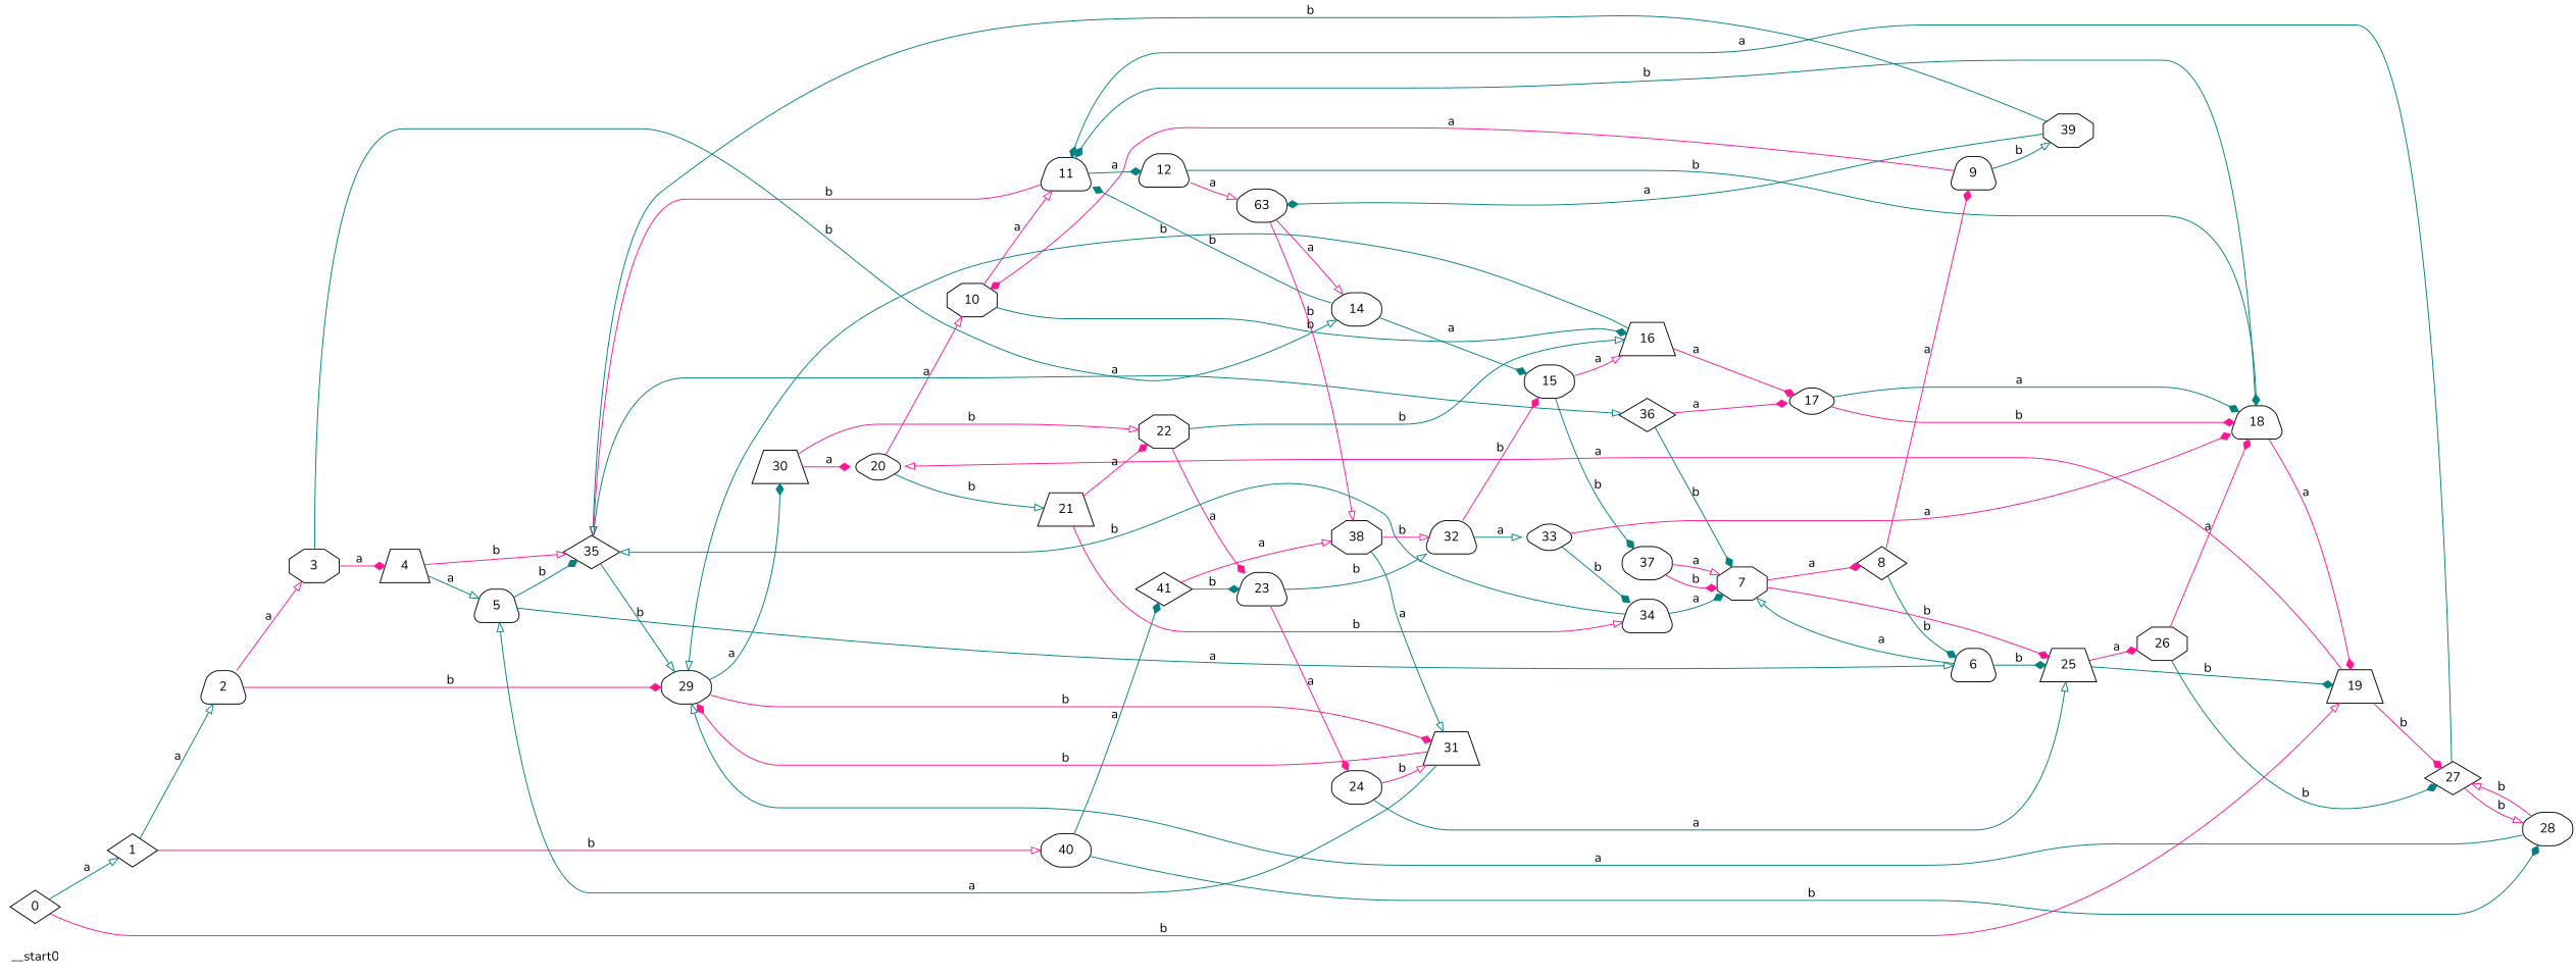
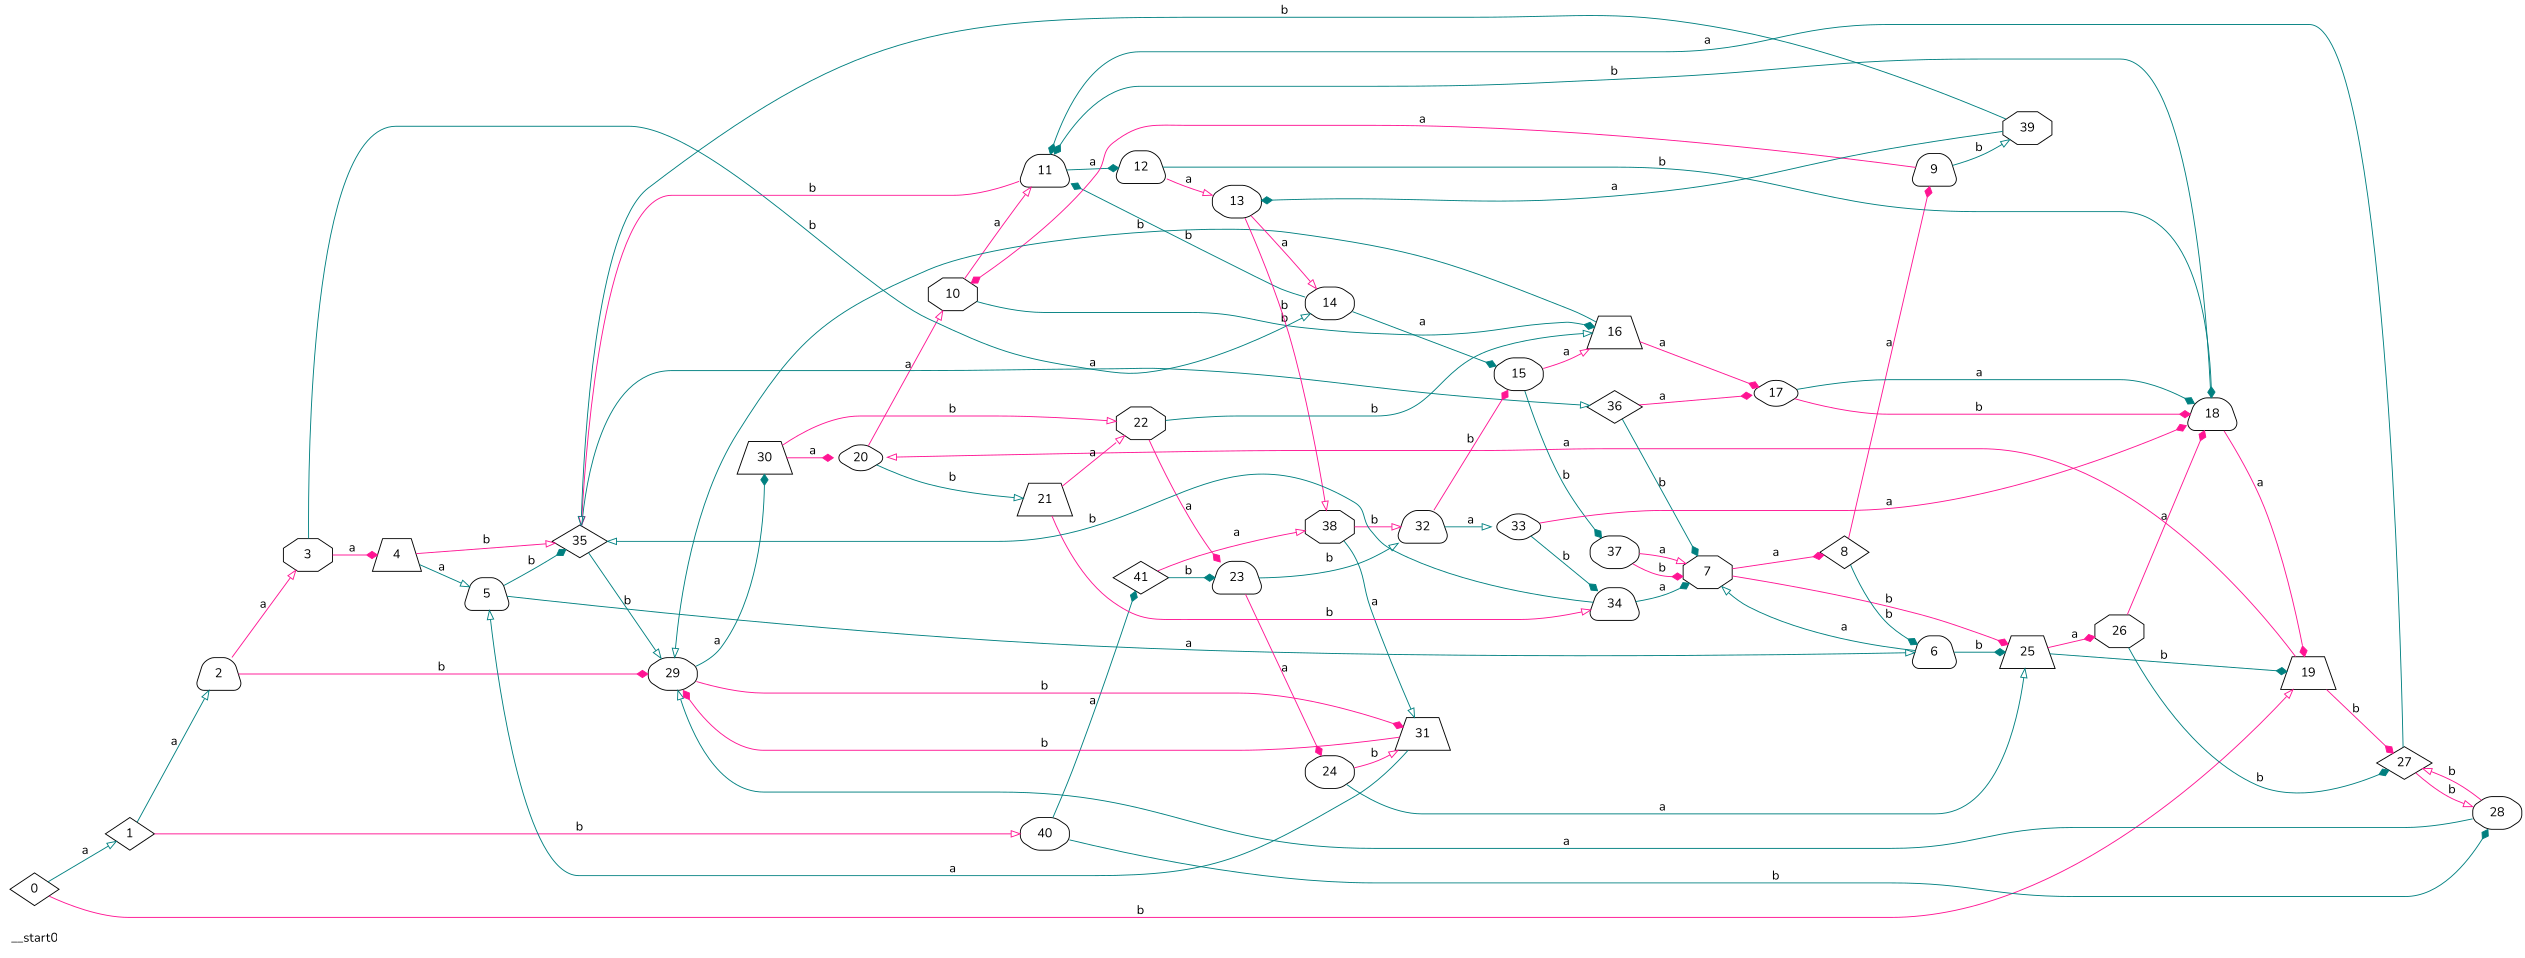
  digraph {
    fontname=Nunito
    rankdir=LR
    node [fontname=Nunito shape=trapezium color=black fillcolor=white style=filled]
    edge [arrowhead=diamond color=teal fontname=Nunito]
    __start0 [shape=none color="" fillcolor="" style=""]
    n2 [label=0 shape=diamond]
    n3 [label=1 shape=diamond]
    n4 [label=19]
    n5 [label=2 style="rounded,filled"]
    n6 [label=40 shape=octagon style="rounded,filled"]
    n7 [label=20 shape=diamond style="rounded,filled"]
    n8 [label=27 shape=diamond]
    n9 [label=3 shape=octagon]
    n10 [label=29 shape=octagon style="rounded,filled"]
    n11 [label=28 shape=octagon style="rounded,filled"]
    n12 [label=41 shape=diamond]
    n13 [label=4]
    n14 [label=14 shape=octagon style="rounded,filled"]
    n15 [label=31]
    n16 [label=30]
    n17 [label=5 style="rounded,filled"]
    n18 [label=35 shape=diamond]
    n19 [label=11 style="rounded,filled"]
    n20 [label=15 shape=octagon style="rounded,filled"]
    n21 [label=6 style="rounded,filled"]
    n22 [label=36 shape=diamond]
    n23 [label=7 shape=octagon]
    n24 [label=25]
    n25 [label=8 shape=diamond]
    n26 [label=26 shape=octagon]
    n27 [label=9 style="rounded,filled"]
    n28 [label=10 shape=octagon]
    n29 [label=39 shape=octagon]
    n30 [label=16]
-   n31 [label=63 shape=octagon style="rounded,filled"]
+   n31 [label=13 shape=octagon style="rounded,filled"]
    n32 [label=12 style="rounded,filled"]
    n33 [label=17 shape=diamond style="rounded,filled"]
    n34 [label=18 style="rounded,filled"]
    n35 [label=38 shape=octagon]
    n36 [label=32 style="rounded,filled"]
    n37 [label=37 shape=octagon style="rounded,filled"]
    n38 [label=21]
    n39 [label=22 shape=octagon]
    n40 [label=34 style="rounded,filled"]
    n41 [label=23 style="rounded,filled"]
    n42 [label=24 shape=octagon style="rounded,filled"]
    n43 [label=33 shape=diamond style="rounded,filled"]
    n2 -> n3 [arrowhead=onormal label=a]
    n2 -> n4 [arrowhead=onormal color=deeppink label=b]
    n3 -> n5 [arrowhead=onormal label=a]
    n3 -> n6 [arrowhead=onormal color=deeppink label=b]
    n4 -> n7 [arrowhead=onormal color=deeppink label=a]
    n4 -> n8 [color=deeppink label=b]
    n5 -> n9 [arrowhead=onormal color=deeppink label=a]
    n5 -> n10 [color=deeppink label=b]
    n6 -> n11 [label=b]
    n6 -> n12 [label=a]
    n7 -> n28 [arrowhead=onormal color=deeppink label=a]
    n7 -> n38 [arrowhead=onormal label=b]
    n8 -> n11 [arrowhead=onormal color=deeppink label=b]
    n8 -> n19 [label=a]
    n9 -> n13 [color=deeppink label=a]
    n9 -> n14 [arrowhead=onormal label=b]
    n10 -> n15 [color=deeppink label=b]
    n10 -> n16 [label=a]
    n11 -> n8 [arrowhead=onormal color=deeppink label=b]
    n11 -> n10 [arrowhead=onormal label=a]
    n12 -> n35 [arrowhead=onormal color=deeppink label=a]
    n12 -> n41 [label=b]
    n13 -> n17 [arrowhead=onormal label=a]
    n13 -> n18 [arrowhead=onormal color=deeppink label=b]
    n14 -> n19 [label=b]
    n14 -> n20 [label=a]
    n15 -> n10 [color=deeppink label=b]
    n15 -> n17 [arrowhead=onormal label=a]
    n16 -> n7 [color=deeppink label=a]
    n16 -> n39 [arrowhead=onormal color=deeppink label=b]
    n17 -> n18 [label=b]
    n17 -> n21 [arrowhead=onormal label=a]
    n18 -> n10 [arrowhead=onormal label=b]
    n18 -> n22 [arrowhead=onormal label=a]
    n19 -> n18 [arrowhead=onormal color=deeppink label=b]
    n19 -> n32 [label=a]
    n20 -> n30 [arrowhead=onormal color=deeppink label=a]
    n20 -> n37 [label=b]
    n21 -> n23 [arrowhead=onormal label=a]
    n21 -> n24 [label=b]
    n22 -> n23 [label=b]
    n22 -> n33 [color=deeppink label=a]
    n23 -> n24 [color=deeppink label=b]
    n23 -> n25 [color=deeppink label=a]
    n24 -> n4 [label=b]
    n24 -> n26 [color=deeppink label=a]
    n25 -> n21 [label=b]
    n25 -> n27 [color=deeppink label=a]
    n26 -> n8 [label=b]
    n26 -> n34 [color=deeppink label=a]
    n27 -> n28 [color=deeppink label=a]
    n27 -> n29 [arrowhead=onormal label=b]
    n28 -> n19 [arrowhead=onormal color=deeppink label=a]
    n28 -> n30 [label=b]
    n29 -> n18 [arrowhead=onormal label=b]
    n29 -> n31 [label=a]
    n30 -> n10 [arrowhead=onormal label=b]
    n30 -> n33 [color=deeppink label=a]
    n31 -> n14 [arrowhead=onormal color=deeppink label=a]
    n31 -> n35 [arrowhead=onormal color=deeppink label=b]
    n32 -> n31 [arrowhead=onormal color=deeppink label=a]
    n32 -> n34 [label=b]
    n33 -> n34 [label=a]
    n33 -> n34 [color=deeppink label=b]
    n34 -> n4 [color=deeppink label=a]
    n34 -> n19 [label=b]
    n35 -> n15 [arrowhead=onormal label=a]
    n35 -> n36 [arrowhead=onormal color=deeppink label=b]
    n36 -> n20 [color=deeppink label=b]
    n36 -> n43 [arrowhead=onormal label=a]
    n37 -> n23 [arrowhead=onormal color=deeppink label=a]
    n37 -> n23 [color=deeppink label=b]
-   n38 -> n39 [color=deeppink label=a]
+   n38 -> n39 [arrowhead=onormal color=deeppink label=a]
    n38 -> n40 [arrowhead=onormal color=deeppink label=b]
    n39 -> n30 [arrowhead=onormal label=b]
    n39 -> n41 [color=deeppink label=a]
    n40 -> n18 [arrowhead=onormal label=b]
    n40 -> n23 [label=a]
    n41 -> n36 [arrowhead=onormal label=b]
    n41 -> n42 [color=deeppink label=a]
    n42 -> n15 [arrowhead=onormal color=deeppink label=b]
    n42 -> n24 [arrowhead=onormal label=a]
    n43 -> n34 [color=deeppink label=a]
    n43 -> n40 [label=b]
  }
